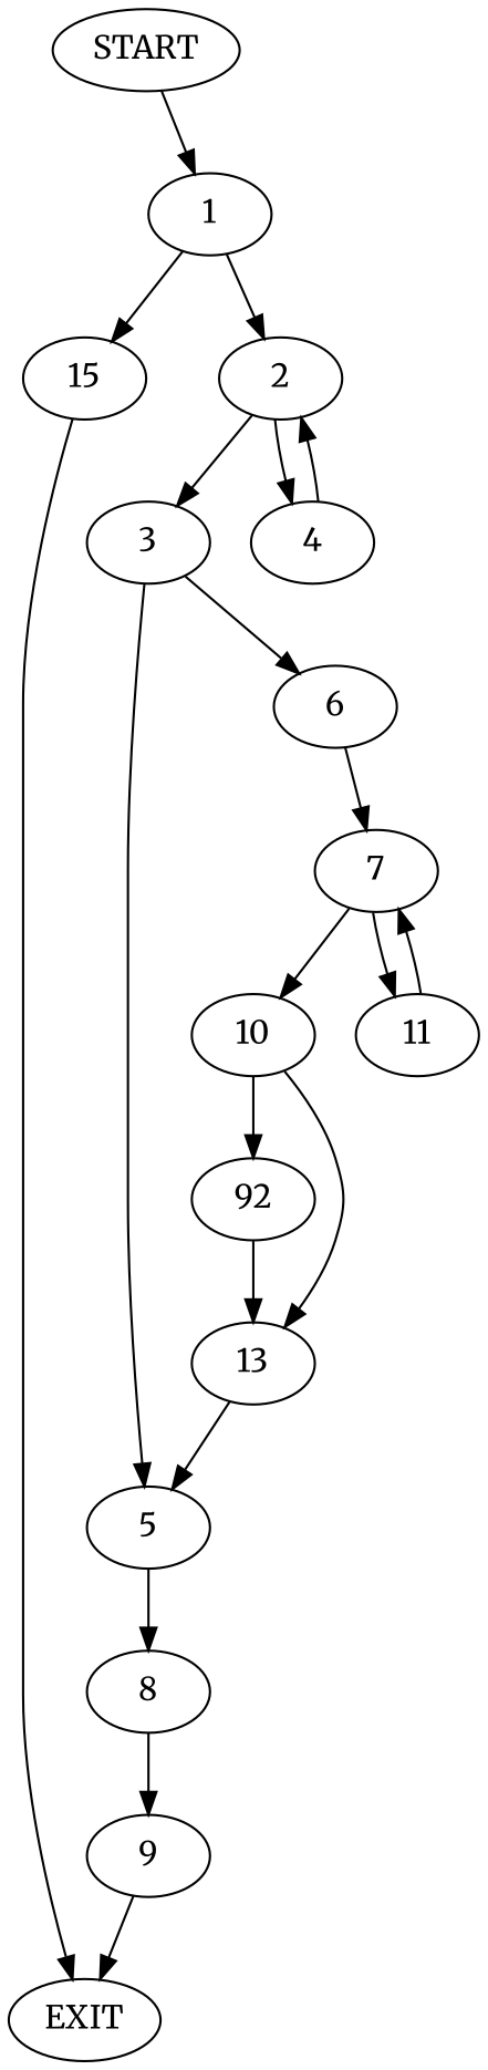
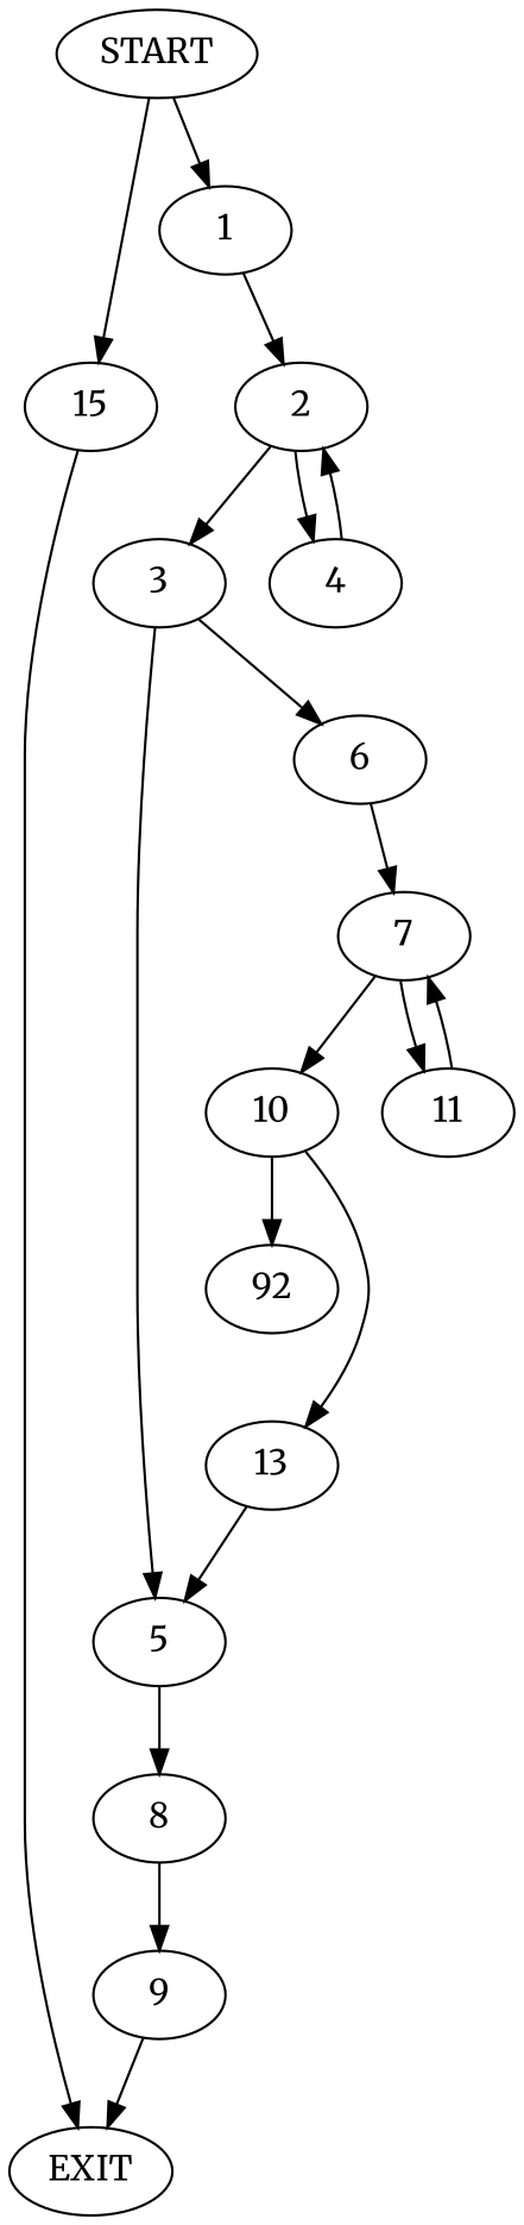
  digraph {
    fontname=Merriweather
    node [fontname=Merriweather]
    edge [fontname=Merriweather]
    n1 [label=START]
    1
    n3 [label=15]
    2
    n5 [label=EXIT]
    3
    4
    5
    6
    8
    7
    9
    10
    11
    n15 [label=92]
    13
    n1 -> 1
-   1 -> n3
+   n1 -> n3
    1 -> 2
    n3 -> n5
    2 -> 3
    2 -> 4
    3 -> 5
    3 -> 6
    4 -> 2
    5 -> 8
    6 -> 7
    8 -> 9
    7 -> 10
    7 -> 11
    9 -> n5
    10 -> n15
    10 -> 13
    11 -> 7
-   n15 -> 13
    13 -> 5
  }
